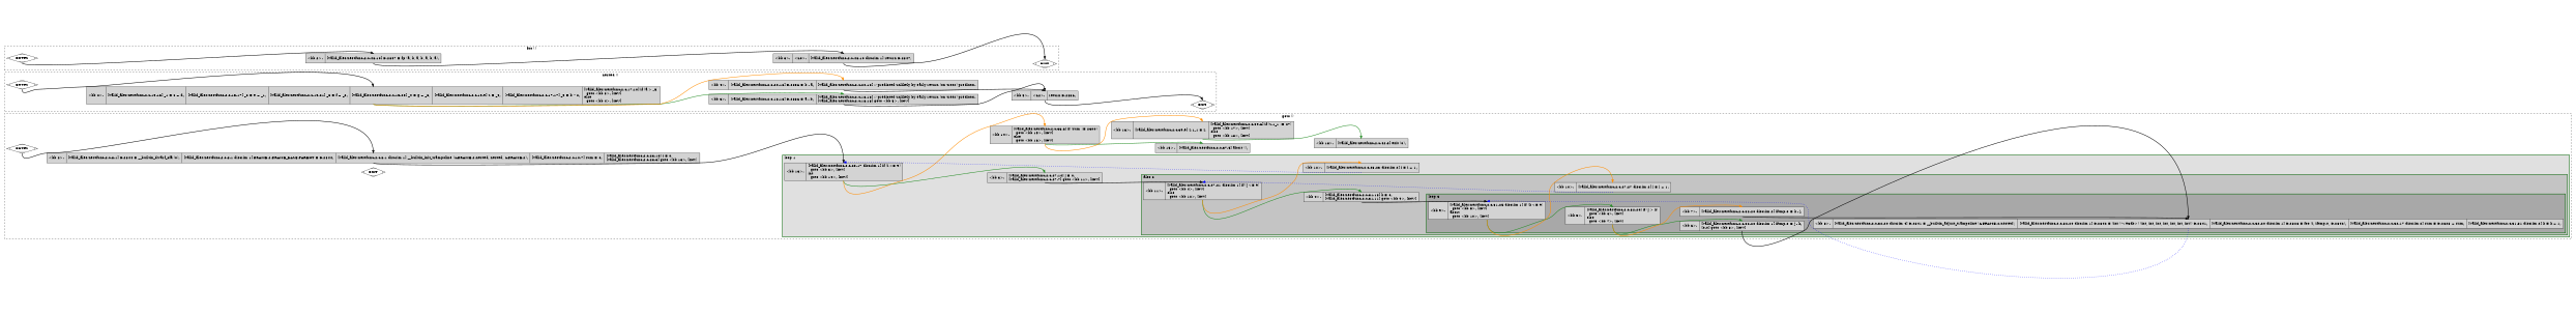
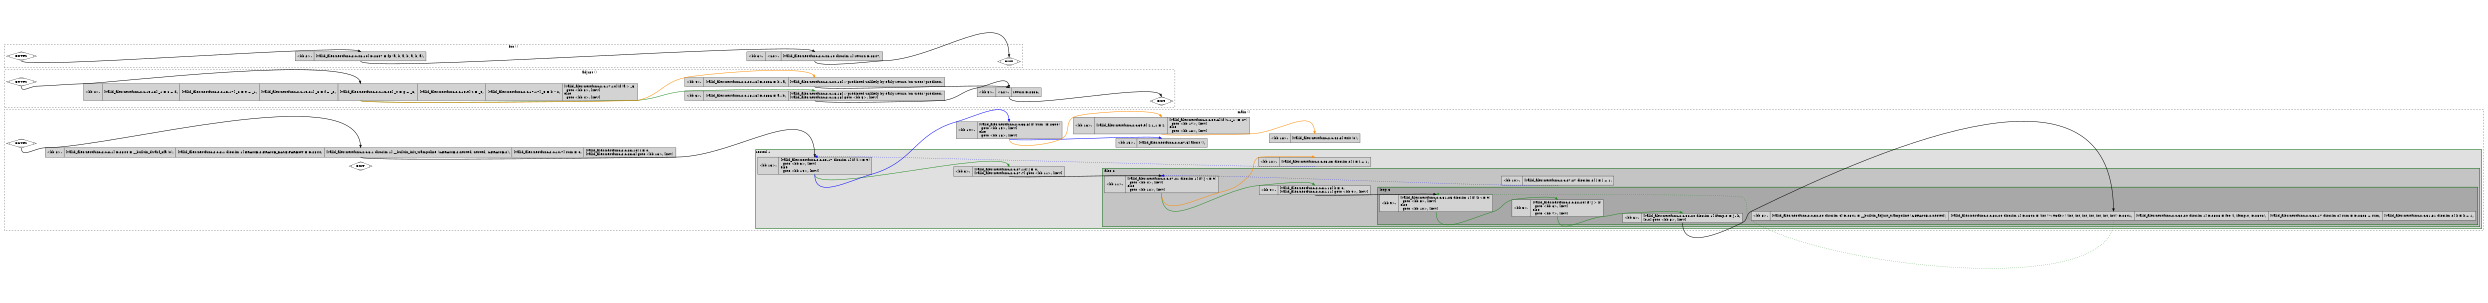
  digraph {
    rankdir=LR
    node [fillcolor=lightgrey shape=record style=filled]
    edge [color=black constraint=true headport=n style="solid,bold" tailport=s weight=10]
-   n1 [label="{\<bb\ 9\>:\l|[valid_files/nestfunc-2.c:31:25\ discrim\ 1]\ if\ (k\ \<=\ 9)\l\ \ goto\ \<bb\ 5\>;\ [INV]\labort\l\ \ goto\ \<bb\ 10\>;\ [INV]\l}"]
+   n1 [label="{\<bb\ 9\>:\l|[valid_files/nestfunc-2.c:31:25\ discrim\ 1]\ if\ (k\ \<=\ 9)\l\ \ goto\ \<bb\ 5\>;\ [INV]\lelse\l\ \ goto\ \<bb\ 10\>;\ [INV]\l}"]
    n2 [label="{\<bb\ 5\>:\l|[valid_files/nestfunc-2.c:32:20]\ if\ (j\ \>\ k)\l\ \ goto\ \<bb\ 6\>;\ [INV]\lelse\l\ \ goto\ \<bb\ 7\>;\ [INV]\l}"]
    n3 [label="{\<bb\ 6\>:\l|[valid_files/nestfunc-2.c:32:20\ discrim\ 1]\ iftmp.0\ =\ j\ -\ k;\l[0:0]\ goto\ \<bb\ 8\>;\ [INV]\l}"]
-   n4 [label="{\<bb\ 7\>:\l|[valid_files/nestfunc-2.c:32:20\ discrim\ 2]\ iftmp.0\ =\ k\ -\ j;\l}"]
    n5 [label="{\<bb\ 8\>:\l|[valid_files/nestfunc-2.c:32:20\ discrim\ 4]\ D.2841\ =\ __builtin_adjust_trampoline\ (&FRAME.2.nested);\l|[valid_files/nestfunc-2.c:32:20\ discrim\ 1]\ D.2842\ =\ (int\ (*\<T3db\>)\ (int,\ int,\ int,\ int,\ int,\ int,\ int))\ D.2841;\l|[valid_files/nestfunc-2.c:32:20\ discrim\ 1]\ D.2828\ =\ foo\ (i,\ iftmp.0,\ D.2842);\l|[valid_files/nestfunc-2.c:32:17\ discrim\ 2]\ sum\ =\ D.2828\ +\ sum;\l|[valid_files/nestfunc-2.c:31:31\ discrim\ 2]\ k\ =\ k\ +\ 1;\l}"]
    n6 [label="{\<bb\ 11\>:\l|[valid_files/nestfunc-2.c:27:21\ discrim\ 1]\ if\ (j\ \<=\ 9)\l\ \ goto\ \<bb\ 4\>;\ [INV]\lelse\l\ \ goto\ \<bb\ 12\>;\ [INV]\l}"]
    n7 [label="{\<bb\ 4\>:\l|[valid_files/nestfunc-2.c:31:18]\ k\ =\ 0;\l[valid_files/nestfunc-2.c:31:11]\ goto\ \<bb\ 9\>;\ [INV]\l}"]
    n8 [label="{\<bb\ 10\>:\l|[valid_files/nestfunc-2.c:27:27\ discrim\ 2]\ j\ =\ j\ +\ 1;\l}"]
-   n9 [label="{\<bb\ 13\>:\l|[valid_files/nestfunc-2.c:23:17\ discrim\ 1]\ if\ (i\ \<=\ 9)\l\ \ goto\ \<bb\ 3\>;\ [INV]\lint\l\ \ goto\ \<bb\ 14\>;\ [INV]\l}"]
+   n9 [label="{\<bb\ 13\>:\l|[valid_files/nestfunc-2.c:23:17\ discrim\ 1]\ if\ (i\ \<=\ 9)\l\ \ goto\ \<bb\ 3\>;\ [INV]\lelse\l\ \ goto\ \<bb\ 14\>;\ [INV]\l}"]
    n10 [label="{\<bb\ 3\>:\l|[valid_files/nestfunc-2.c:27:14]\ j\ =\ 0;\l[valid_files/nestfunc-2.c:27:7]\ goto\ \<bb\ 11\>;\ [INV]\l}"]
    n11 [label="{\<bb\ 12\>:\l|[valid_files/nestfunc-2.c:23:23\ discrim\ 2]\ i\ =\ i\ +\ 1;\l}"]
    n12 [label="{\<bb\ 14\>:\l|[valid_files/nestfunc-2.c:36:6]\ if\ (sum\ !=\ 2300)\l\ \ goto\ \<bb\ 15\>;\ [INV]\lelse\l\ \ goto\ \<bb\ 16\>;\ [INV]\l}"]
    n13 [fillcolor=white label=ENTRY shape=Mdiamond]
    n14 [fillcolor=white label=EXIT shape=Mdiamond]
    n15 [label="{\<bb\ 2\>:\l|[valid_files/nestfunc-2.c:8:1]\ D.2844\ =\ __builtin_dwarf_cfa\ (0);\l|[valid_files/nestfunc-2.c:8:1\ discrim\ 1]\ FRAME.2.FRAME_BASE.PARENT\ =\ D.2844;\l|[valid_files/nestfunc-2.c:8:1\ discrim\ 1]\ __builtin_init_trampoline\ (&FRAME.2.nested,\ nested,\ &FRAME.2);\l|[valid_files/nestfunc-2.c:10:7]\ sum\ =\ 0;\l|[valid_files/nestfunc-2.c:23:10]\ i\ =\ 0;\l[valid_files/nestfunc-2.c:23:3]\ goto\ \<bb\ 13\>;\ [INV]\l}"]
    n16 [label="{\<bb\ 15\>:\l|[valid_files/nestfunc-2.c:37:5]\ abort\ ();\l}"]
    n17 [label="{\<bb\ 16\>:\l|[valid_files/nestfunc-2.c:39:9]\ z.1_1\ =\ z;\l|[valid_files/nestfunc-2.c:39:6]\ if\ (z.1_1\ !=\ 27)\l\ \ goto\ \<bb\ 17\>;\ [INV]\lelse\l\ \ goto\ \<bb\ 18\>;\ [INV]\l}"]
    n18 [label="{\<bb\ 18\>:\l|[valid_files/nestfunc-2.c:42:3]\ exit\ (0);\l}"]
    n19 [fillcolor=white label=ENTRY shape=Mdiamond]
    n20 [fillcolor=white label=EXIT shape=Mdiamond]
    n21 [label="{\<bb\ 2\>:\l|[valid_files/nestfunc-2.c:15:13]\ _1\ =\ c\ +\ d;\l|[valid_files/nestfunc-2.c:15:17]\ _2\ =\ e\ +\ _1;\l|[valid_files/nestfunc-2.c:15:21]\ _3\ =\ f\ +\ _2;\l|[valid_files/nestfunc-2.c:15:25]\ _4\ =\ g\ +\ _3;\l|[valid_files/nestfunc-2.c:15:9]\ z\ =\ _4;\l|[valid_files/nestfunc-2.c:17:17]\ _5\ =\ b\ *\ 2;\l|[valid_files/nestfunc-2.c:17:10]\ if\ (a\ \>\ _5)\l\ \ goto\ \<bb\ 3\>;\ [INV]\lelse\l\ \ goto\ \<bb\ 4\>;\ [INV]\l}"]
    n22 [label="{\<bb\ 3\>:\l|[valid_files/nestfunc-2.c:18:18]\ D.2836\ =\ a\ -\ b;\l|[valid_files/nestfunc-2.c:18:18]\ //\ predicted\ unlikely\ by\ early\ return\ (on\ trees)\ predictor.\l[valid_files/nestfunc-2.c:18:18]\ goto\ \<bb\ 5\>;\ [INV]\l}"]
    n23 [label="{\<bb\ 4\>:\l|[valid_files/nestfunc-2.c:20:18]\ D.2836\ =\ b\ -\ a;\l|[valid_files/nestfunc-2.c:20:18]\ //\ predicted\ unlikely\ by\ early\ return\ (on\ trees)\ predictor.\l}"]
    n24 [label="{\<bb\ 5\>:\l|\<L2\>:\l|return\ D.2836;\l}"]
    n25 [fillcolor=white label=ENTRY shape=Mdiamond]
    n26 [fillcolor=white label=EXIT shape=Mdiamond]
    n27 [label="{\<bb\ 2\>:\l|[valid_files/nestfunc-2.c:48:10]\ D.2847\ =\ fp\ (a,\ b,\ a,\ b,\ a,\ b,\ a);\l}"]
    n28 [label="{\<bb\ 3\>:\l|\<L0\>:\l|[valid_files/nestfunc-2.c:48:10\ discrim\ 1]\ return\ D.2847;\l}"]
    subgraph cluster_1 {
      color=black
-     label="goto ()"
+     label="main ()"
      style=dashed
      n12
      n13
      n14
      n15
      n16
      n17
      n18
      subgraph cluster_2 {
        color=darkgreen
        fillcolor=grey88
-       label="loop 1"
+       label="nested 1"
        labeljust=l
        penwidth=2
        style=filled
        n9
        n10
        n11
        subgraph cluster_3 {
          color=darkgreen
          fillcolor=grey77
          label="files 2"
          labeljust=l
          penwidth=2
          style=filled
          n6
          n7
          n8
          subgraph cluster_4 {
            color=darkgreen
            fillcolor=grey66
            label="loop 3"
            labeljust=l
            penwidth=2
            style=filled
            n1
            n2
            n3
-           n4
            n5
          }
        }
      }
    }
    subgraph cluster_5 {
      color=black
-     label="nested ()"
+     label="adjust ()"
      style=dashed
      n19
      n20
      n21
      n22
      n23
      n24
    }
    subgraph cluster_6 {
      color=black
      label="foo ()"
      style=dashed
      n25
      n26
      n27
      n28
    }
    n1 -> n2 [color=forestgreen]
-   n1 -> n8 [color=darkorange]
    n2 -> n3 [color=forestgreen]
-   n2 -> n4 [color=darkorange]
    n3 -> n5 [weight=100]
-   n4 -> n5 [weight=100]
-   n5 -> n1 [color=blue constraint=false style="dotted,bold"]
+   n5 -> n1 [color=forestgreen constraint=false style="dotted,bold"]
    n6 -> n7 [color=forestgreen]
    n6 -> n11 [color=darkorange]
    n7 -> n1 [weight=100]
    n8 -> n6 [color=blue constraint=false style="dotted,bold"]
    n9 -> n10 [color=forestgreen]
-   n9 -> n12 [color=darkorange]
+   n9 -> n12 [color=blue]
    n10 -> n6 [weight=100]
    n11 -> n9 [color=blue constraint=false style="dotted,bold"]
-   n12 -> n16 [color=forestgreen]
+   n12 -> n16 [color=blue]
    n12 -> n17 [color=darkorange]
    n13 -> n14 [style=invis color="" weight=""]
    n13 -> n15 [weight=100]
    n15 -> n9 [weight=100]
-   n17 -> n18 [color=forestgreen]
+   n17 -> n18 [color=darkorange]
    n19 -> n20 [style=invis color="" weight=""]
    n19 -> n21 [weight=100]
    n21 -> n22 [color=forestgreen]
    n21 -> n23 [color=darkorange]
    n22 -> n24 [weight=100]
    n23 -> n24 [weight=100]
    n24 -> n20
    n25 -> n26 [style=invis color="" weight=""]
    n25 -> n27 [weight=100]
    n27 -> n28 [weight=100]
    n28 -> n26
  }
